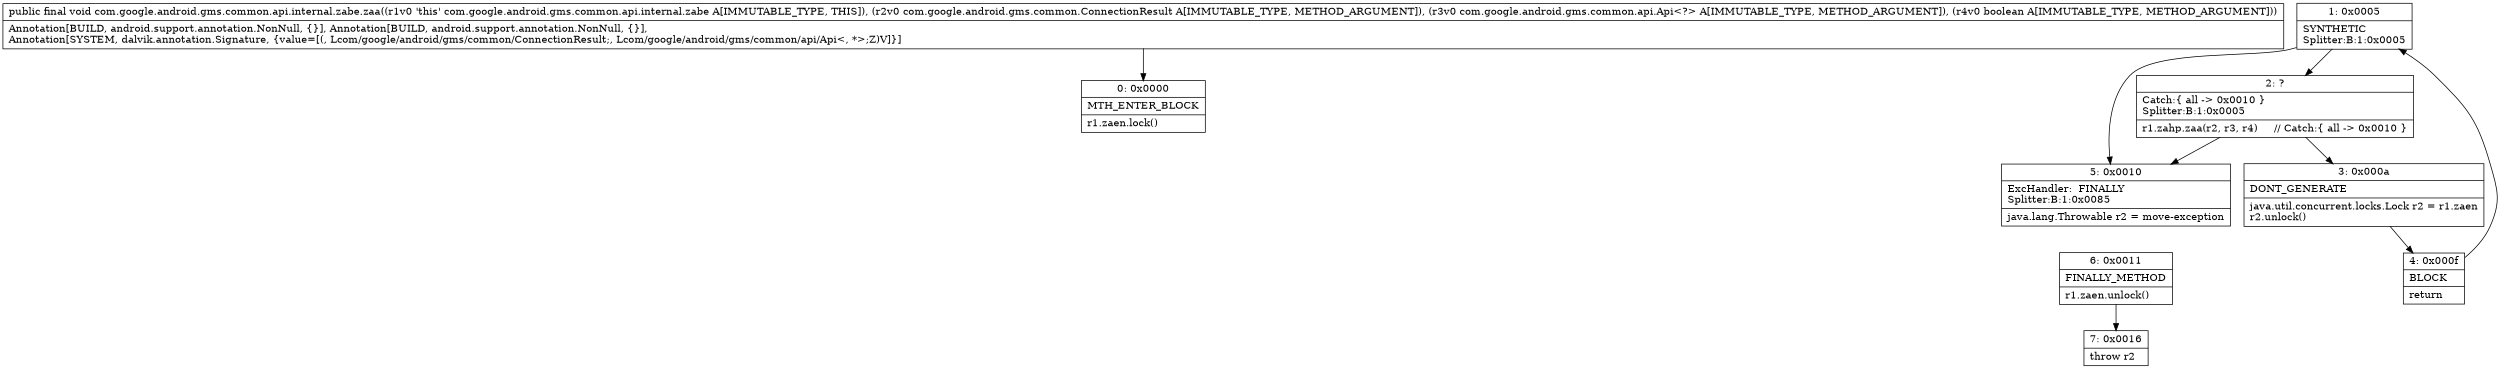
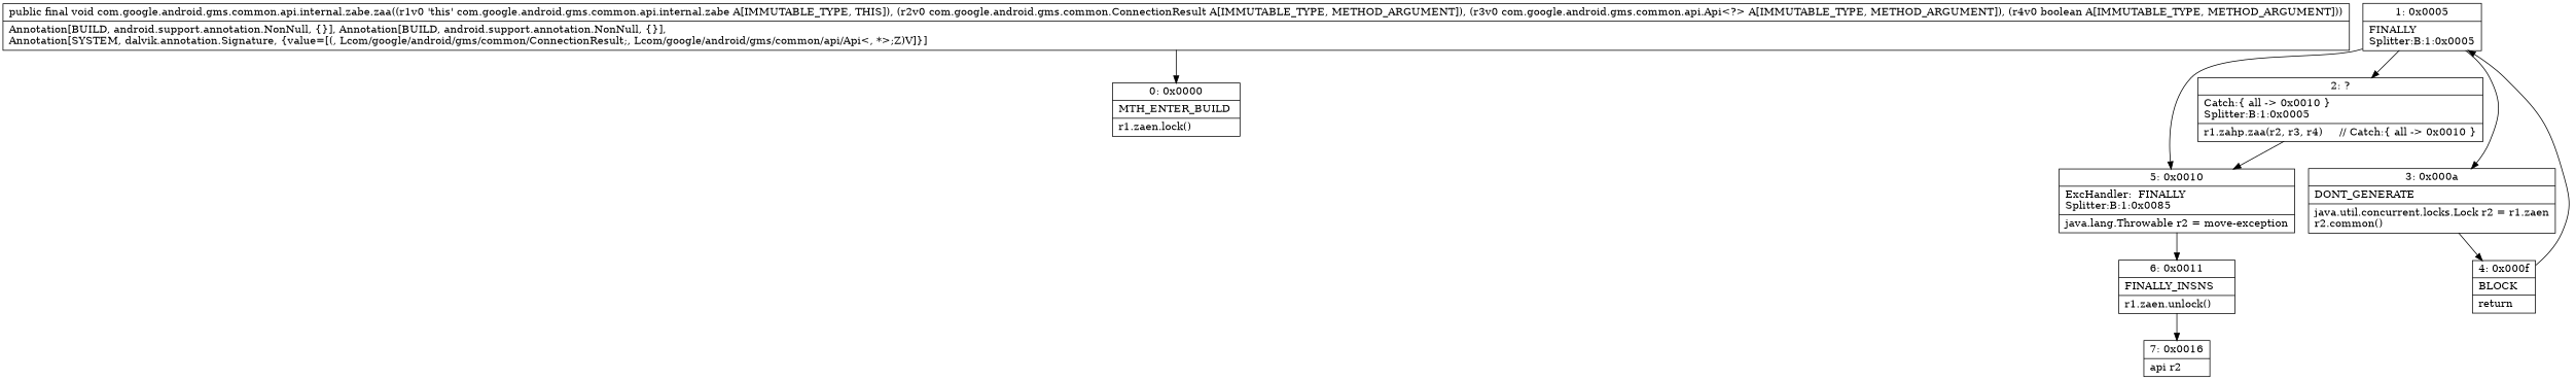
  digraph {
    node [shape=record]
-   n1 [label="{0\:\ 0x0000|MTH_ENTER_BLOCK\l|r1.zaen.lock()\l}"]
-   n2 [label="{1\:\ 0x0005|SYNTHETIC\lSplitter:B:1:0x0005\l}"]
+   n1 [label="{0\:\ 0x0000|MTH_ENTER_BUILD\l|r1.zaen.lock()\l}"]
+   n2 [label="{1\:\ 0x0005|FINALLY\lSplitter:B:1:0x0005\l}"]
    n3 [label="{2\:\ ?|Catch:\{ all \-\> 0x0010 \}\lSplitter:B:1:0x0005\l|r1.zahp.zaa(r2, r3, r4)     \/\/ Catch:\{ all \-\> 0x0010 \}\l}"]
    n4 [label="{5\:\ 0x0010|ExcHandler:  FINALLY\lSplitter:B:1:0x0085\l|java.lang.Throwable r2 = move\-exception\l}"]
-   n5 [label="{3\:\ 0x000a|DONT_GENERATE\l|java.util.concurrent.locks.Lock r2 = r1.zaen\lr2.unlock()\l}"]
-   n6 [label="{6\:\ 0x0011|FINALLY_METHOD\l|r1.zaen.unlock()\l}"]
+   n5 [label="{3\:\ 0x000a|DONT_GENERATE\l|java.util.concurrent.locks.Lock r2 = r1.zaen\lr2.common()\l}"]
+   n6 [label="{6\:\ 0x0011|FINALLY_INSNS\l|r1.zaen.unlock()\l}"]
    n7 [label="{4\:\ 0x000f|BLOCK\l|return\l}"]
-   n8 [label="{7\:\ 0x0016|throw r2\l}"]
+   n8 [label="{7\:\ 0x0016|api r2\l}"]
    n9 [label="{public final void com.google.android.gms.common.api.internal.zabe.zaa((r1v0 'this' com.google.android.gms.common.api.internal.zabe A[IMMUTABLE_TYPE, THIS]), (r2v0 com.google.android.gms.common.ConnectionResult A[IMMUTABLE_TYPE, METHOD_ARGUMENT]), (r3v0 com.google.android.gms.common.api.Api\<?\> A[IMMUTABLE_TYPE, METHOD_ARGUMENT]), (r4v0 boolean A[IMMUTABLE_TYPE, METHOD_ARGUMENT]))  | Annotation[BUILD, android.support.annotation.NonNull, \{\}], Annotation[BUILD, android.support.annotation.NonNull, \{\}], \lAnnotation[SYSTEM, dalvik.annotation.Signature, \{value=[(, Lcom\/google\/android\/gms\/common\/ConnectionResult;, Lcom\/google\/android\/gms\/common\/api\/Api\<, *\>;Z)V]\}]\l}"]
    n2 -> n3
    n2 -> n4
    n3 -> n4
-   n3 -> n5
+   n2 -> n5
+   n4 -> n6
    n5 -> n7
    n6 -> n8
    n7 -> n2
    n9 -> n1
  }
